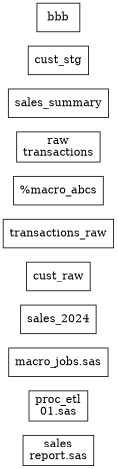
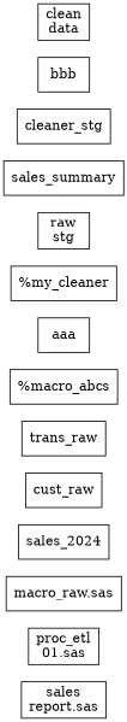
  digraph {
    rankdir=LR
    node [shape=box]
    n1 [label="sales\nreport.sas"]
    n2 [label="proc_etl\n01.sas"]
-   n3 [label="macro_jobs.sas"]
+   n3 [label="macro_raw.sas"]
    n4 [label=sales_2024]
    n5 [label=cust_raw]
-   n6 [label=transactions_raw]
+   n6 [label=trans_raw]
    n7 [label="%macro_abcs"]
-   n10 [label="raw\ntransactions"]
+   n8 [label=aaa]
+   n9 [label="%my_cleaner"]
+   n10 [label="raw\nstg"]
    n11 [label=sales_summary]
-   n12 [label=cust_stg]
+   n12 [label=cleaner_stg]
    n13 [label=bbb]
+   n14 [label="clean\ndata"]
  }
